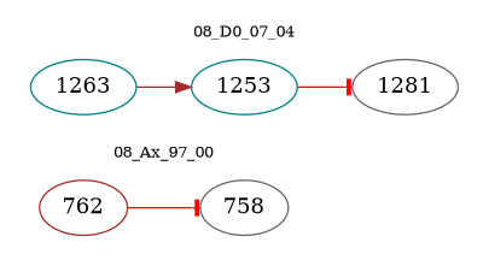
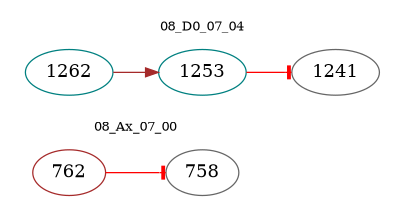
  digraph {
    rankdir=LR
    node [color=gray40]
    edge [arrowhead=tee color=red]
    n1 [color=brown label=762]
    n2 [label=758]
-   n3 [color=teal label=1263]
+   n3 [color=teal label=1262]
    n4 [color=teal label=1253]
-   n5 [label=1281]
+   n5 [label=1241]
    subgraph cluster_1 {
      color=white
      fontsize=10
-     label="08_Ax_97_00"
+     label="08_Ax_07_00"
      n1
      n2
    }
    subgraph cluster_2 {
      color=white
      fontsize=10
      label="08_D0_07_04"
      n3
      n4
      n5
    }
    n1 -> n2
    n3 -> n4 [arrowhead=normal color=brown]
    n4 -> n5
  }
